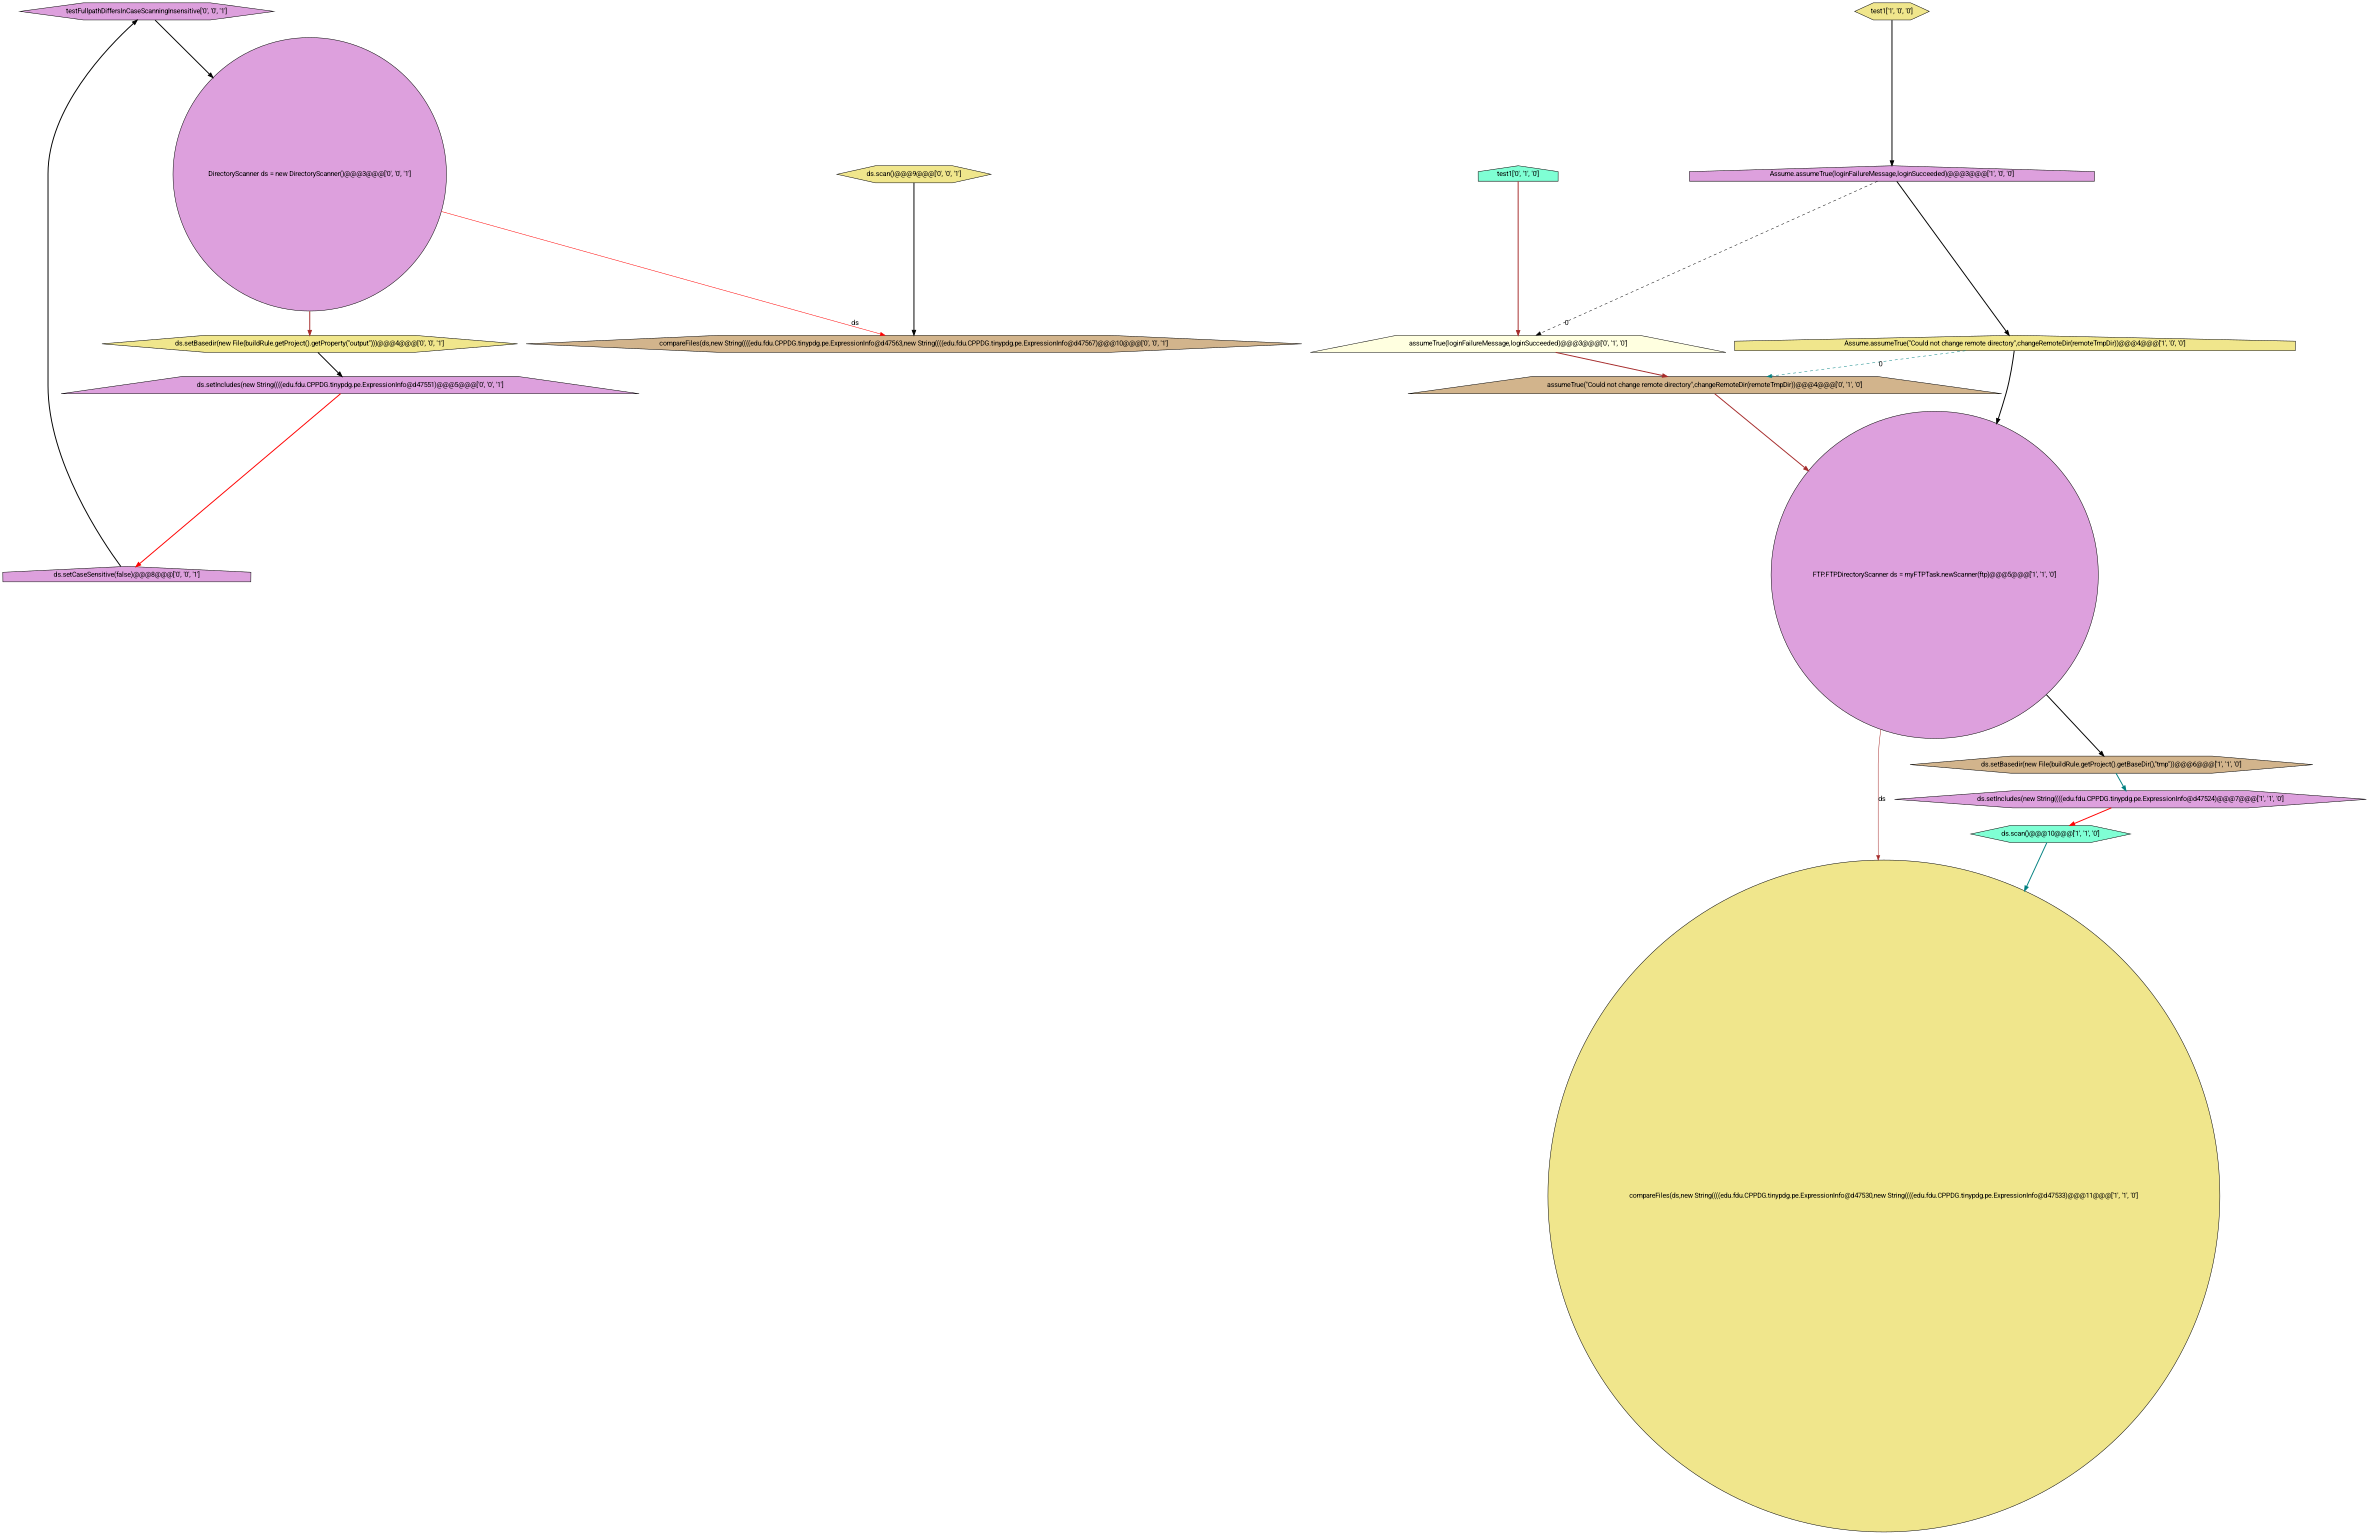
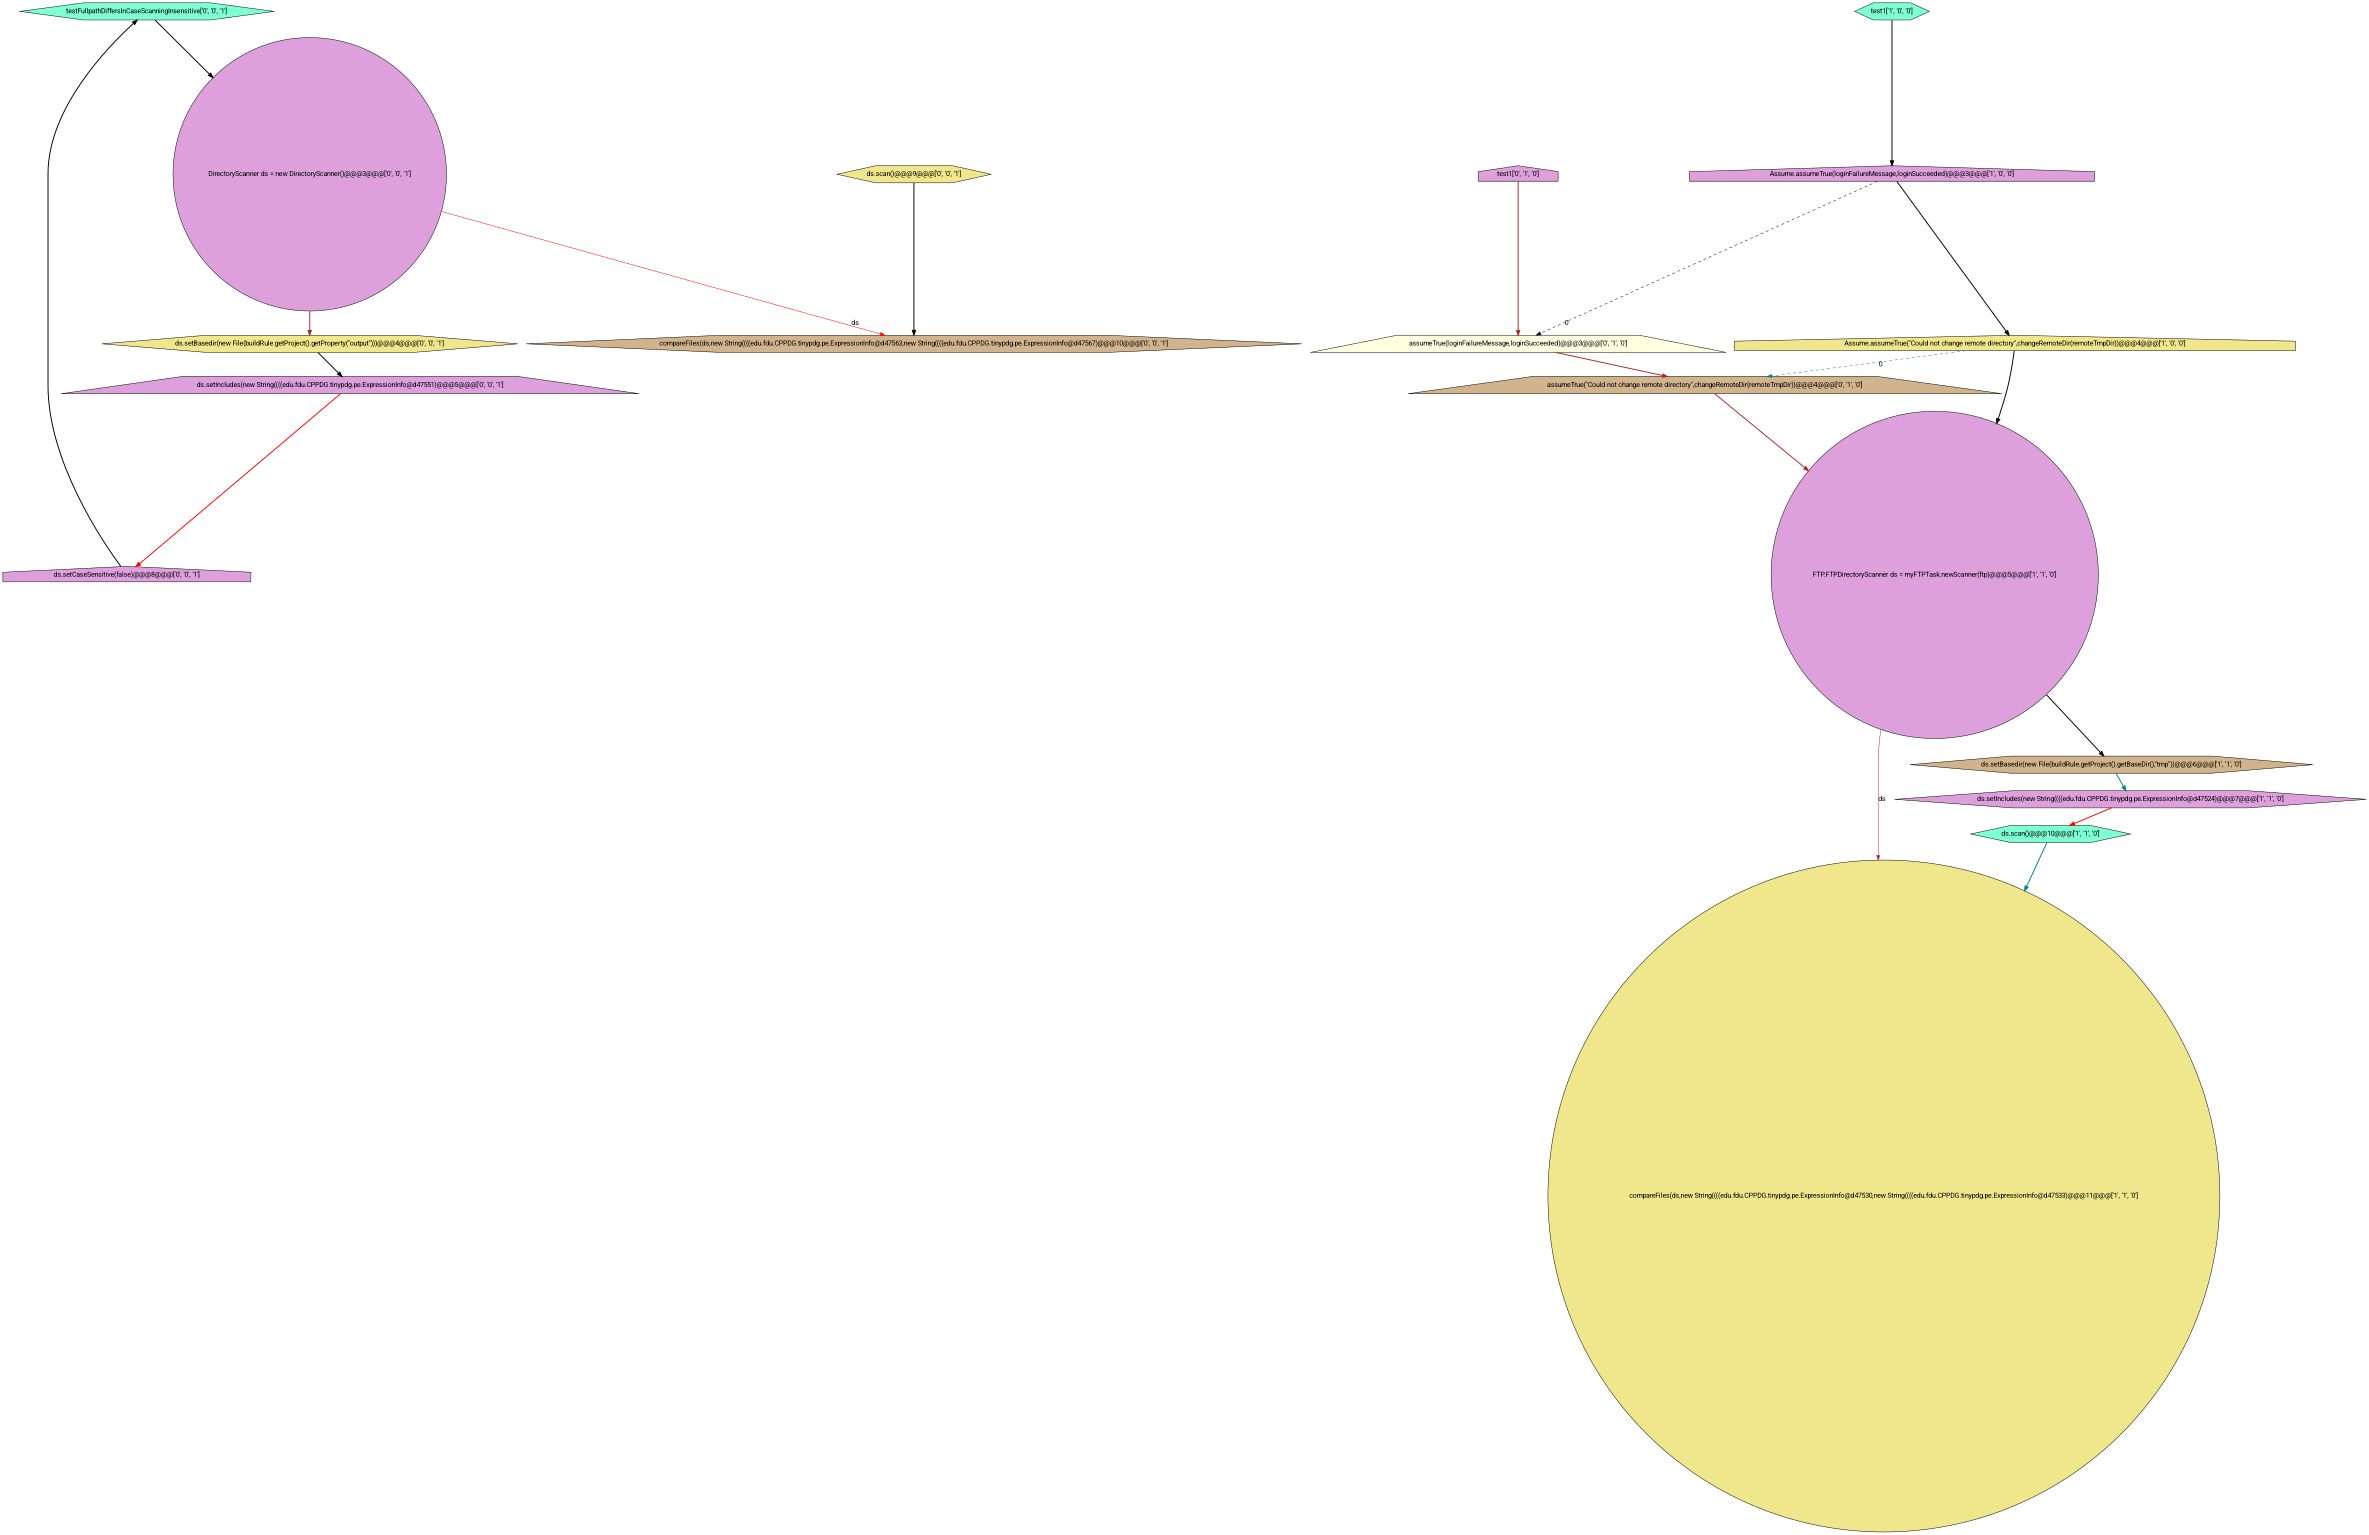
  digraph {
    fontname=Roboto
    node [fillcolor=plum fontname=Roboto shape=hexagon style=filled]
    edge [color=black fontname=Roboto style=bold]
-   n1 [label="testFullpathDiffersInCaseScanningInsensitive['0', '0', '1']"]
+   n1 [fillcolor=aquamarine label="testFullpathDiffersInCaseScanningInsensitive['0', '0', '1']"]
    n2 [label="DirectoryScanner ds = new DirectoryScanner()@@@3@@@['0', '0', '1']" shape=circle]
    n3 [fillcolor=khaki label="ds.setBasedir(new File(buildRule.getProject().getProperty(\"output\")))@@@4@@@['0', '0', '1']"]
    n4 [fillcolor=tan label="compareFiles(ds,new String((((edu.fdu.CPPDG.tinypdg.pe.ExpressionInfo@d47563,new String((((edu.fdu.CPPDG.tinypdg.pe.ExpressionInfo@d47567)@@@10@@@['0', '0', '1']"]
    n5 [label="FTP.FTPDirectoryScanner ds = myFTPTask.newScanner(ftp)@@@5@@@['1', '1', '0']" shape=circle]
    n6 [fillcolor=khaki label="compareFiles(ds,new String((((edu.fdu.CPPDG.tinypdg.pe.ExpressionInfo@d47530,new String((((edu.fdu.CPPDG.tinypdg.pe.ExpressionInfo@d47533)@@@11@@@['1', '1', '0']" shape=circle]
    n7 [fillcolor=tan label="ds.setBasedir(new File(buildRule.getProject().getBaseDir(),\"tmp\"))@@@6@@@['1', '1', '0']"]
    n8 [label="ds.setIncludes(new String((((edu.fdu.CPPDG.tinypdg.pe.ExpressionInfo@d47524)@@@7@@@['1', '1', '0']"]
    n9 [fillcolor=aquamarine label="ds.scan()@@@10@@@['1', '1', '0']"]
-   n10 [fillcolor=aquamarine label="test1['0', '1', '0']" shape=house]
+   n10 [label="test1['0', '1', '0']" shape=house]
    n11 [fillcolor=lightyellow label="assumeTrue(loginFailureMessage,loginSucceeded)@@@3@@@['0', '1', '0']" shape=trapezium]
    n12 [fillcolor=tan label="assumeTrue(\"Could not change remote directory\",changeRemoteDir(remoteTmpDir))@@@4@@@['0', '1', '0']" shape=trapezium]
-   n13 [fillcolor=khaki label="test1['1', '0', '0']"]
+   n13 [fillcolor=aquamarine label="test1['1', '0', '0']"]
    n14 [label="Assume.assumeTrue(loginFailureMessage,loginSucceeded)@@@3@@@['1', '0', '0']" shape=house]
    n15 [fillcolor=khaki label="Assume.assumeTrue(\"Could not change remote directory\",changeRemoteDir(remoteTmpDir))@@@4@@@['1', '0', '0']" shape=house]
    n16 [label="ds.setIncludes(new String((((edu.fdu.CPPDG.tinypdg.pe.ExpressionInfo@d47551)@@@5@@@['0', '0', '1']" shape=trapezium]
    n17 [label="ds.setCaseSensitive(false)@@@8@@@['0', '0', '1']" shape=house]
    n18 [fillcolor=khaki label="ds.scan()@@@9@@@['0', '0', '1']"]
    n1 -> n2
    n2 -> n3 [color=brown]
    n2 -> n4 [color=red label=ds style=solid]
    n3 -> n16
    n5 -> n6 [color=brown label=ds style=solid]
    n5 -> n7
    n7 -> n8 [color=teal]
    n8 -> n9 [color=red]
    n9 -> n6 [color=teal]
    n10 -> n11 [color=brown]
    n11 -> n12 [color=brown]
    n12 -> n5 [color=brown]
    n13 -> n14
    n14 -> n11 [label=0 style=dashed]
    n14 -> n15
    n15 -> n5
    n15 -> n12 [color=teal label=0 style=dashed]
    n16 -> n17 [color=red]
    n17 -> n1
    n18 -> n4
  }
